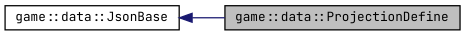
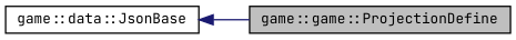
  digraph {
    rankdir=LR
    fontname="JetBrains Mono"
    node [color=black fontname="JetBrains Mono" fontsize=10 shape=record style=filled]
-   n1 [fillcolor=grey75 fontcolor=black height=0.2 label="game::data::ProjectionDefine" width=0.4]
+   n1 [fillcolor=grey75 fontcolor=black height=0.2 label="game::game::ProjectionDefine" width=0.4]
    n2 [fillcolor=white height=0.2 label="game::data::JsonBase" width=0.4]
    n2 -> n1 [color=midnightblue dir=back fontname="JetBrains Mono" fontsize=10 labelfontname=Helvetica labelfontsize=10 style=solid]
  }
